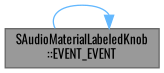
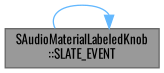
  digraph {
    rankdir=LR
    fontname=Oswald
-   n1 [color=gray40 fillcolor=grey60 fontcolor=black fontname=Oswald fontsize=10 height=0.2 label="SAudioMaterialLabeledKnob\l::EVENT_EVENT" shape=box style=filled width=0.4]
+   n1 [color=gray40 fillcolor=grey60 fontcolor=black fontname=Oswald fontsize=10 height=0.2 label="SAudioMaterialLabeledKnob\l::SLATE_EVENT" shape=box style=filled width=0.4]
    n1 -> n1 [color=steelblue1 fontname=Oswald fontsize=10 labelfontname=Helvetica labelfontsize=10 style=solid]
  }
